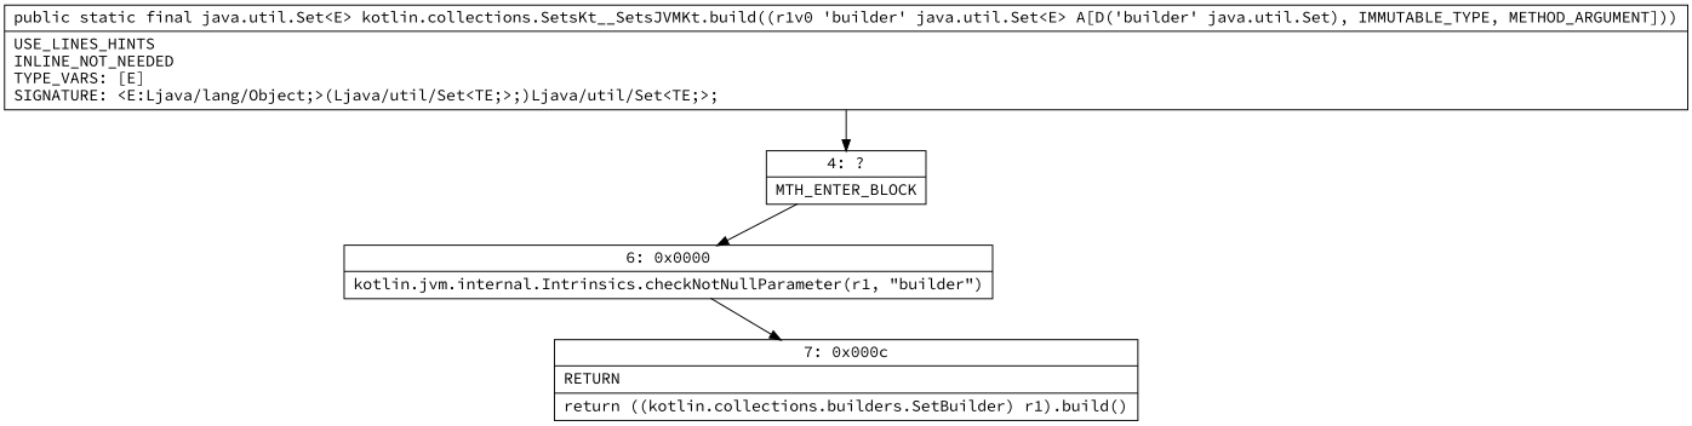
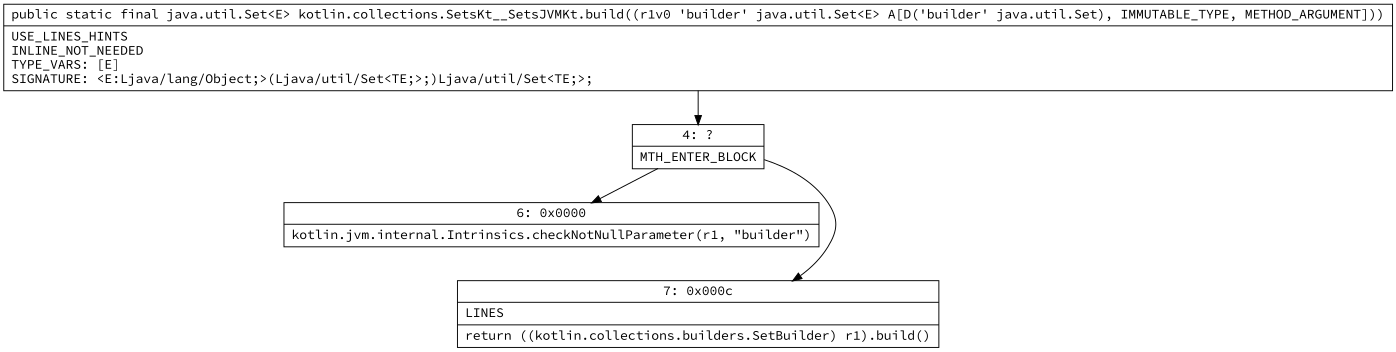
  digraph {
    fontname="Source Code Pro"
    node [fontname="Source Code Pro" shape=record]
    edge [fontname="Source Code Pro"]
    n1 [label="{4\:\ ?|MTH_ENTER_BLOCK\l}"]
    n2 [label="{6\:\ 0x0000|kotlin.jvm.internal.Intrinsics.checkNotNullParameter(r1, \"builder\")\l}"]
-   n3 [label="{7\:\ 0x000c|RETURN\l|return ((kotlin.collections.builders.SetBuilder) r1).build()\l}"]
+   n3 [label="{7\:\ 0x000c|LINES\l|return ((kotlin.collections.builders.SetBuilder) r1).build()\l}"]
    n4 [label="{public static final java.util.Set\<E\> kotlin.collections.SetsKt__SetsJVMKt.build((r1v0 'builder' java.util.Set\<E\> A[D('builder' java.util.Set), IMMUTABLE_TYPE, METHOD_ARGUMENT]))  | USE_LINES_HINTS\lINLINE_NOT_NEEDED\lTYPE_VARS: [E]\lSIGNATURE: \<E:Ljava\/lang\/Object;\>(Ljava\/util\/Set\<TE;\>;)Ljava\/util\/Set\<TE;\>;\l}"]
    n1 -> n2
-   n2 -> n3
+   n1 -> n3
    n4 -> n1
  }
